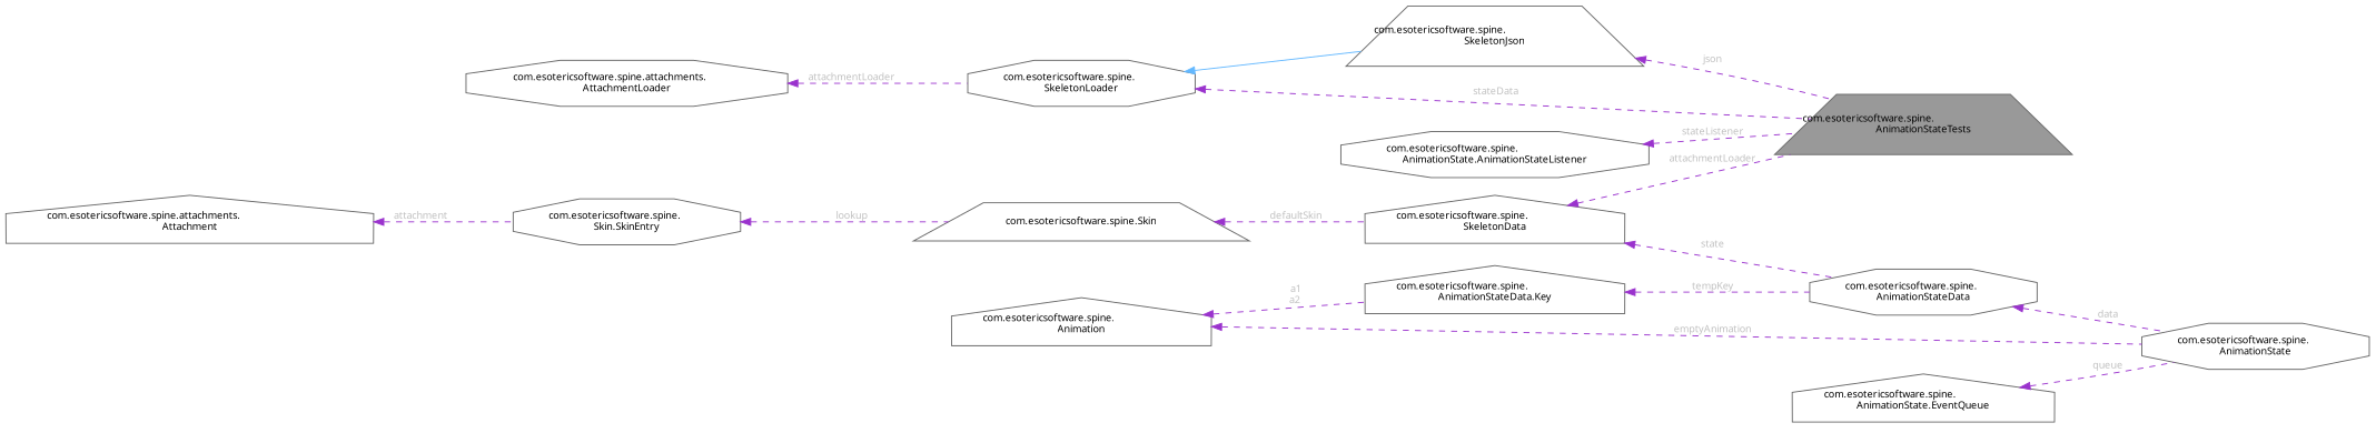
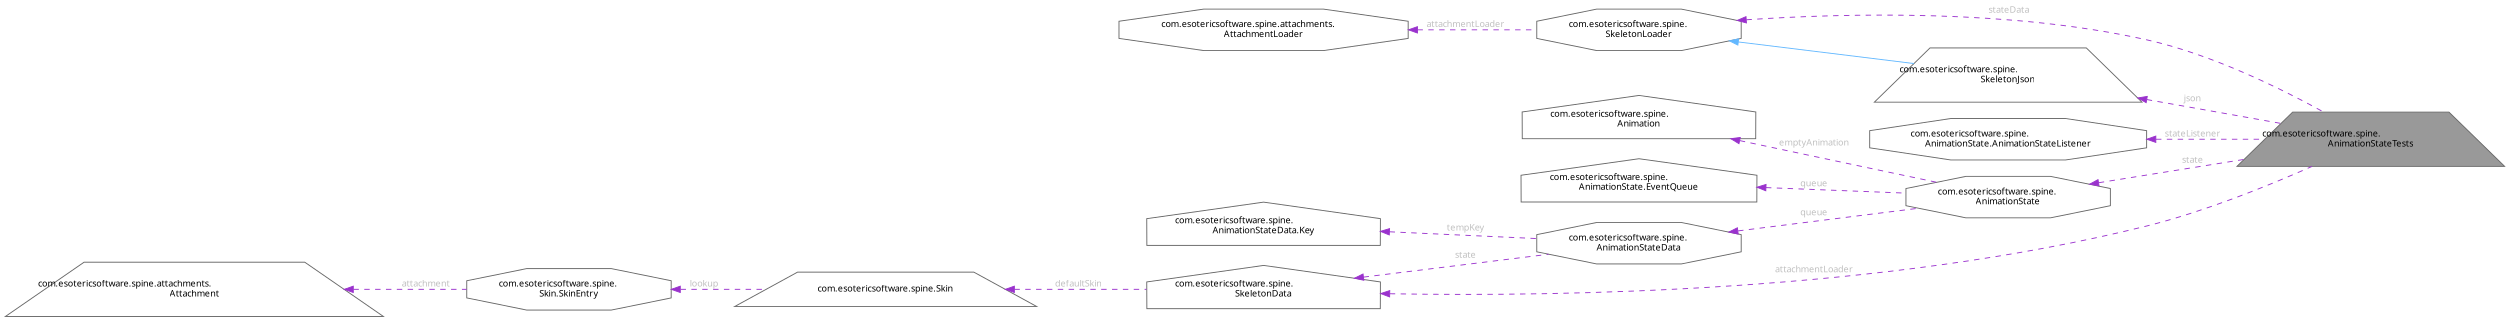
  digraph {
    fontname="Noto Sans"
    rankdir=LR
    node [color=gray40 fillcolor=white fontname="Noto Sans" fontsize=10 shape=octagon style=filled]
    edge [color=darkorchid3 dir=back fontcolor=grey fontname="Noto Sans" fontsize=10 labelfontname=Helvetica labelfontsize=10 style=dashed]
    n1 [fillcolor=grey60 fontcolor=black height=0.2 label="com.esotericsoftware.spine.\lAnimationStateTests" shape=trapezium width=0.4]
    n2 [height=0.2 label="com.esotericsoftware.spine.\lSkeletonJson" shape=trapezium width=0.4]
    n3 [height=0.2 label="com.esotericsoftware.spine.\lSkeletonLoader" width=0.4]
    n4 [height=0.2 label="com.esotericsoftware.spine.attachments.\lAttachmentLoader" width=0.4]
    n5 [height=0.2 label="com.esotericsoftware.spine.\lAnimationState.AnimationStateListener" width=0.4]
    n6 [height=0.2 label="com.esotericsoftware.spine.\lSkeletonData" shape=house width=0.4]
    n7 [height=0.2 label="com.esotericsoftware.spine.\lAnimationStateData" width=0.4]
    n8 [height=0.2 label="com.esotericsoftware.spine.\lAnimationState" width=0.4]
    n9 [height=0.2 label="com.esotericsoftware.spine.Skin" shape=trapezium width=0.4]
    n10 [height=0.2 label="com.esotericsoftware.spine.\lSkin.SkinEntry" width=0.4]
-   n11 [height=0.2 label="com.esotericsoftware.spine.attachments.\lAttachment" shape=house width=0.4]
+   n11 [height=0.2 label="com.esotericsoftware.spine.attachments.\lAttachment" shape=trapezium width=0.4]
    n12 [height=0.2 label="com.esotericsoftware.spine.\lAnimationStateData.Key" shape=house width=0.4]
    n13 [height=0.2 label="com.esotericsoftware.spine.\lAnimation" shape=house width=0.4]
    n14 [height=0.2 label="com.esotericsoftware.spine.\lAnimationState.EventQueue" shape=house width=0.4]
    n2 -> n1 [label=" json"]
    n3 -> n1 [label=" stateData"]
    n3 -> n2 [color=steelblue1 style=solid fontcolor=""]
    n4 -> n3 [label=" attachmentLoader"]
    n5 -> n1 [label=" stateListener"]
    n6 -> n1 [label=" attachmentLoader"]
    n6 -> n7 [label=" state"]
-   n7 -> n8 [label=" data"]
+   n7 -> n8 [label=" queue"]
+   n8 -> n1 [label=" state"]
    n9 -> n6 [label=" defaultSkin"]
    n10 -> n9 [label=" lookup"]
    n11 -> n10 [label=" attachment"]
    n12 -> n7 [label=" tempKey"]
    n13 -> n8 [label=" emptyAnimation"]
-   n13 -> n12 [label=" a1\na2"]
    n14 -> n8 [label=" queue"]
  }
